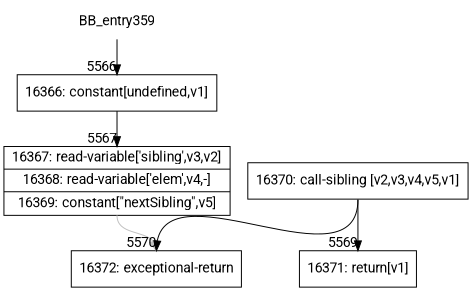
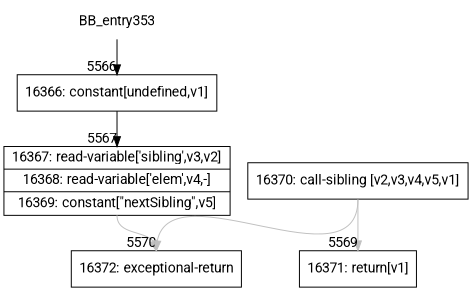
  digraph {
    fontname=Roboto
    rankdir=TD
    node [fontname=Roboto shape=record]
    edge [fontname=Roboto headport=n tailport=s]
-   BB_entry353 [shape=none label=BB_entry359]
+   BB_entry353 [shape=none]
    n2 [label="{16366: constant[undefined,v1]}"]
    n3 [label="{16367: read-variable['sibling',v3,v2]|16368: read-variable['elem',v4,-]|16369: constant[\"nextSibling\",v5]}"]
    n4 [label="{16372: exceptional-return}"]
    n5 [label="{16370: call-sibling [v2,v3,v4,v5,v1]}"]
    n6 [label="{16371: return[v1]}"]
    BB_entry353 -> n2 [headlabel="    5566"]
    n2 -> n3 [headlabel="      5567"]
    n3 -> n4 [color=gray headlabel="      5570"]
-   n5 -> n4 [color=black]
-   n5 -> n6 [headlabel="      5569"]
+   n5 -> n4 [color=gray]
+   n5 -> n6 [headlabel="      5569" color=gray]
  }
